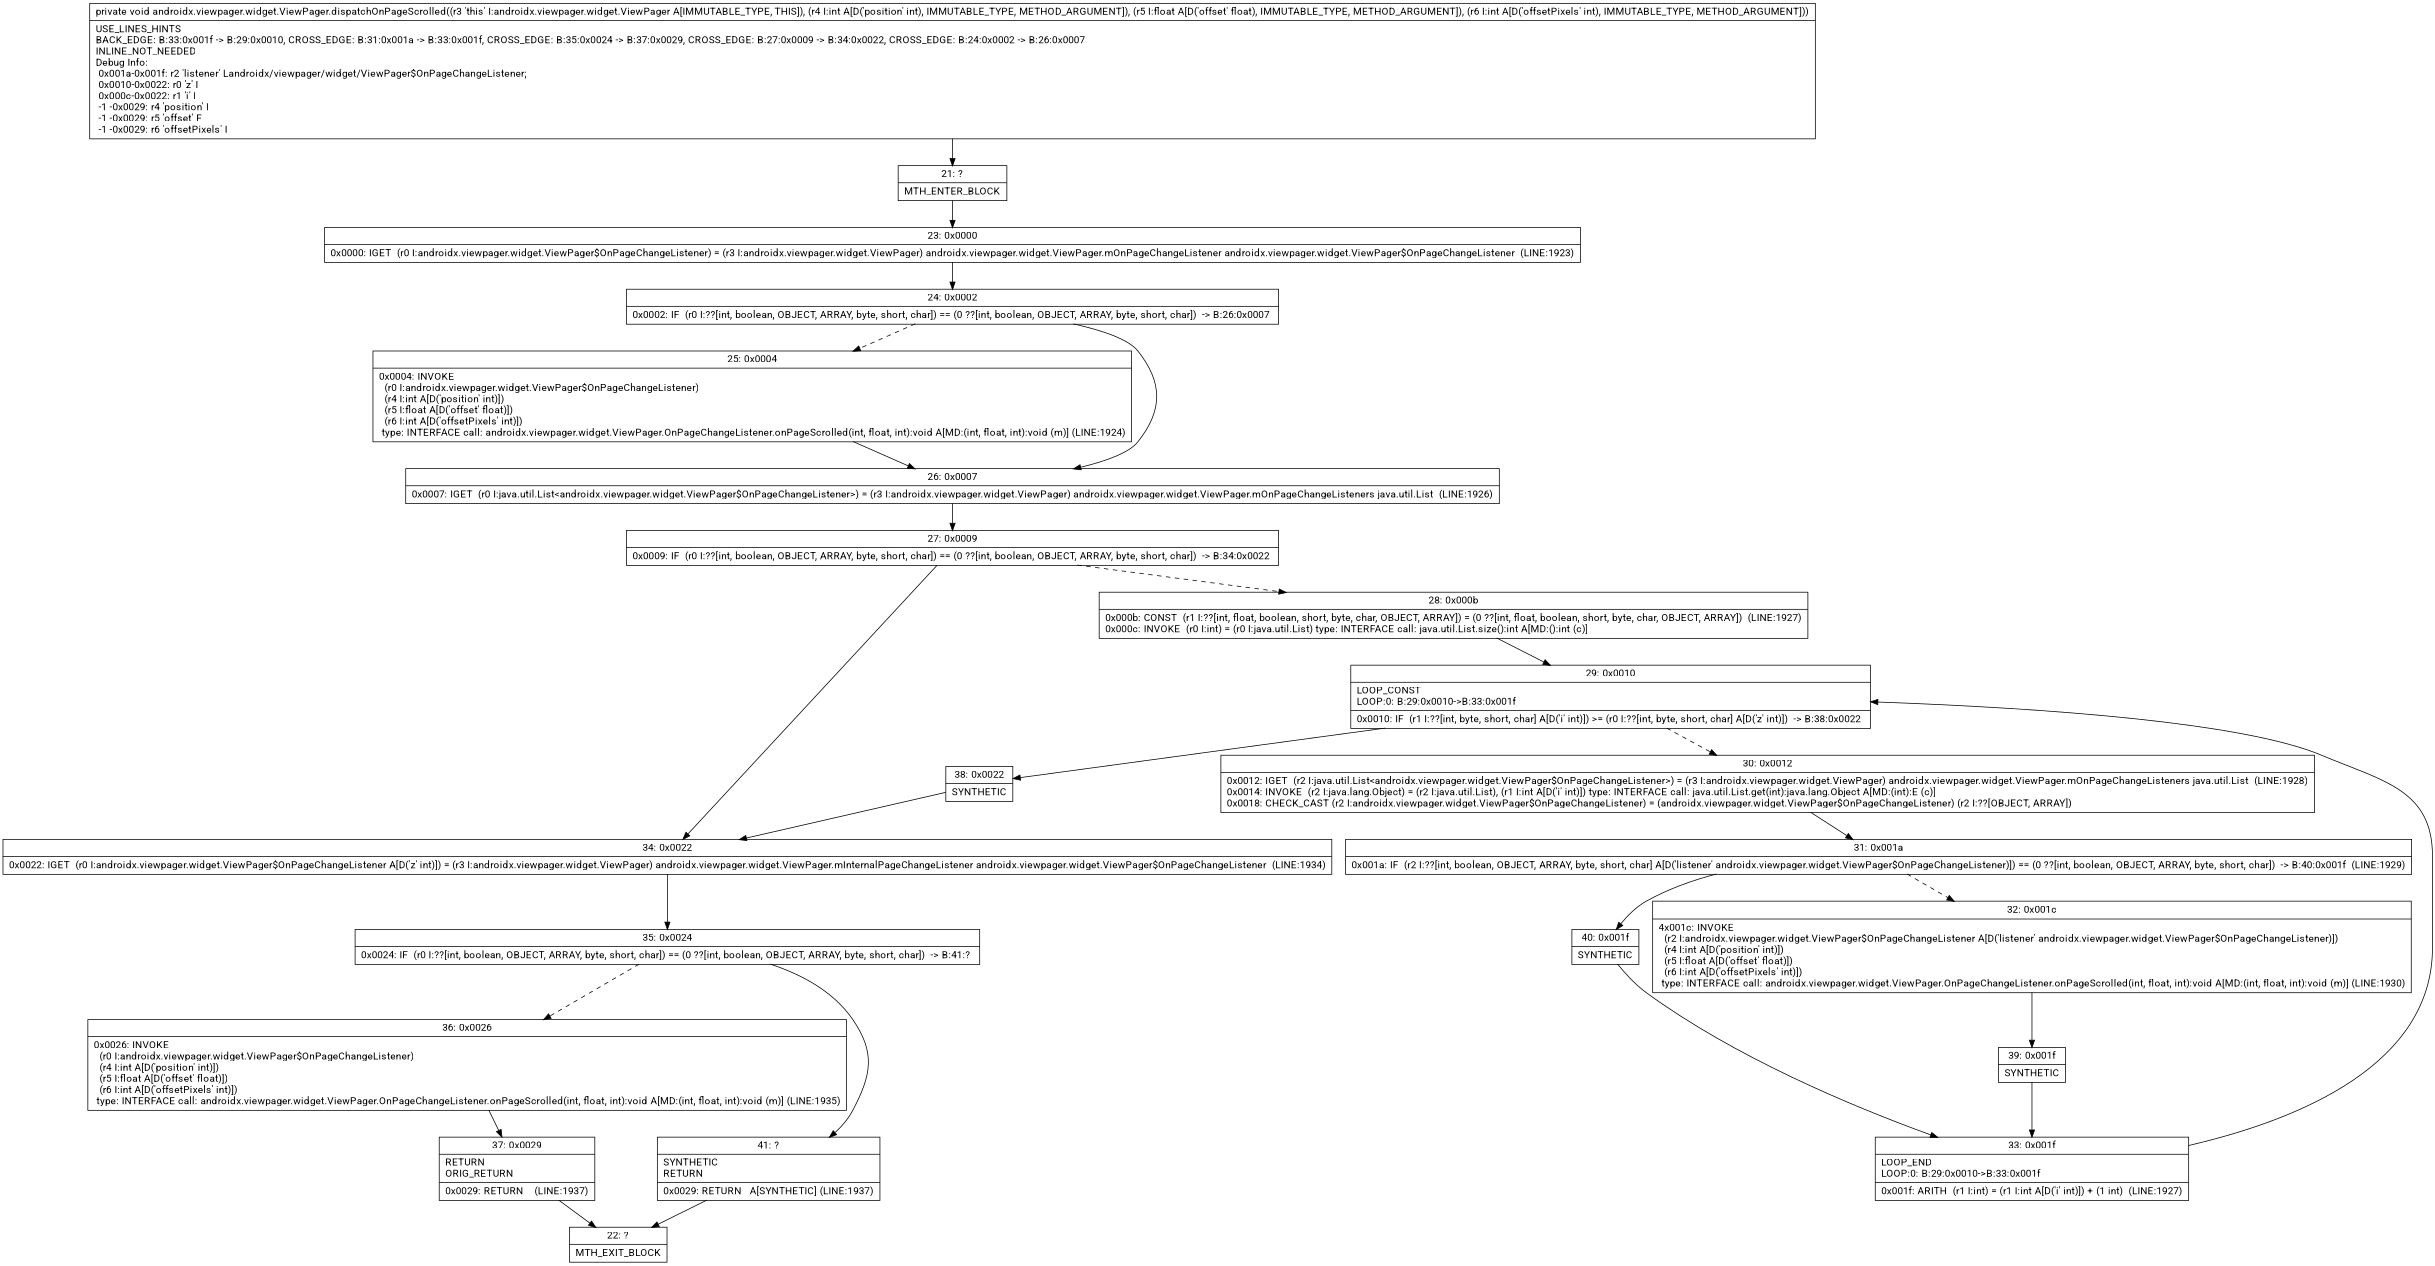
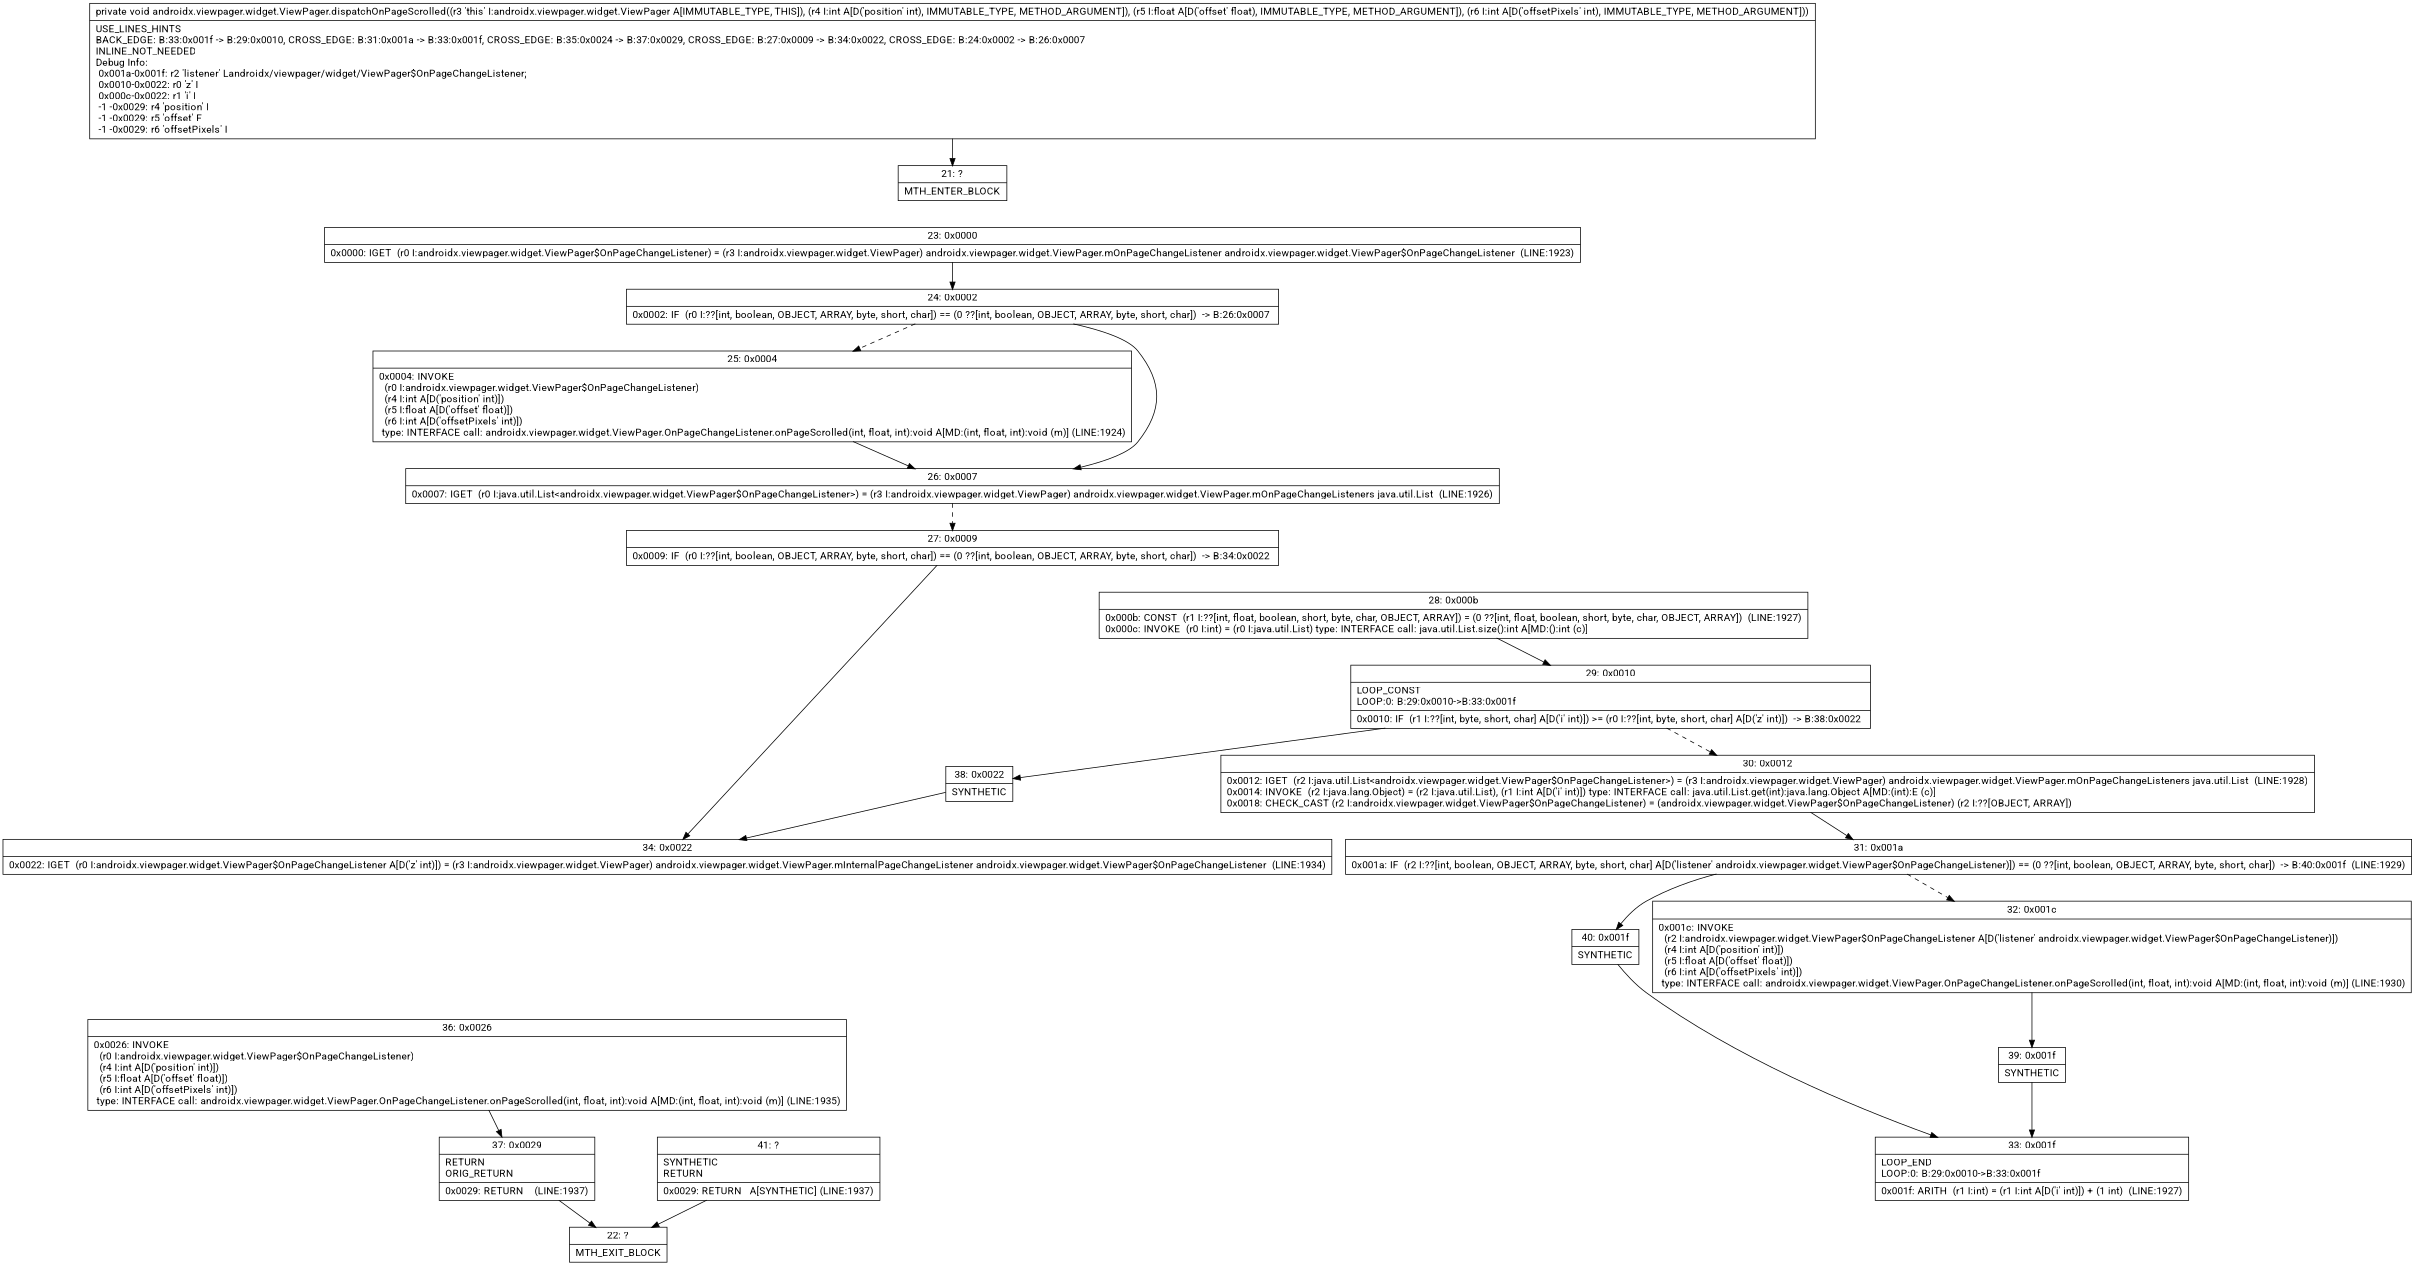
  digraph {
    fontname=Roboto
    node [fontname=Roboto shape=record]
    edge [fontname=Roboto]
    n1 [label="{21\:\ ?|MTH_ENTER_BLOCK\l}"]
    n2 [label="{23\:\ 0x0000|0x0000: IGET  (r0 I:androidx.viewpager.widget.ViewPager$OnPageChangeListener) = (r3 I:androidx.viewpager.widget.ViewPager) androidx.viewpager.widget.ViewPager.mOnPageChangeListener androidx.viewpager.widget.ViewPager$OnPageChangeListener  (LINE:1923)\l}"]
    n3 [label="{24\:\ 0x0002|0x0002: IF  (r0 I:??[int, boolean, OBJECT, ARRAY, byte, short, char]) == (0 ??[int, boolean, OBJECT, ARRAY, byte, short, char])  \-\> B:26:0x0007 \l}"]
    n4 [label="{25\:\ 0x0004|0x0004: INVOKE  \l  (r0 I:androidx.viewpager.widget.ViewPager$OnPageChangeListener)\l  (r4 I:int A[D('position' int)])\l  (r5 I:float A[D('offset' float)])\l  (r6 I:int A[D('offsetPixels' int)])\l type: INTERFACE call: androidx.viewpager.widget.ViewPager.OnPageChangeListener.onPageScrolled(int, float, int):void A[MD:(int, float, int):void (m)] (LINE:1924)\l}"]
    n5 [label="{26\:\ 0x0007|0x0007: IGET  (r0 I:java.util.List\<androidx.viewpager.widget.ViewPager$OnPageChangeListener\>) = (r3 I:androidx.viewpager.widget.ViewPager) androidx.viewpager.widget.ViewPager.mOnPageChangeListeners java.util.List  (LINE:1926)\l}"]
    n6 [label="{27\:\ 0x0009|0x0009: IF  (r0 I:??[int, boolean, OBJECT, ARRAY, byte, short, char]) == (0 ??[int, boolean, OBJECT, ARRAY, byte, short, char])  \-\> B:34:0x0022 \l}"]
    n7 [label="{28\:\ 0x000b|0x000b: CONST  (r1 I:??[int, float, boolean, short, byte, char, OBJECT, ARRAY]) = (0 ??[int, float, boolean, short, byte, char, OBJECT, ARRAY])  (LINE:1927)\l0x000c: INVOKE  (r0 I:int) = (r0 I:java.util.List) type: INTERFACE call: java.util.List.size():int A[MD:():int (c)]\l}"]
    n8 [label="{34\:\ 0x0022|0x0022: IGET  (r0 I:androidx.viewpager.widget.ViewPager$OnPageChangeListener A[D('z' int)]) = (r3 I:androidx.viewpager.widget.ViewPager) androidx.viewpager.widget.ViewPager.mInternalPageChangeListener androidx.viewpager.widget.ViewPager$OnPageChangeListener  (LINE:1934)\l}"]
    n9 [label="{29\:\ 0x0010|LOOP_CONST\lLOOP:0: B:29:0x0010\-\>B:33:0x001f\l|0x0010: IF  (r1 I:??[int, byte, short, char] A[D('i' int)]) \>= (r0 I:??[int, byte, short, char] A[D('z' int)])  \-\> B:38:0x0022 \l}"]
-   n10 [label="{35\:\ 0x0024|0x0024: IF  (r0 I:??[int, boolean, OBJECT, ARRAY, byte, short, char]) == (0 ??[int, boolean, OBJECT, ARRAY, byte, short, char])  \-\> B:41:? \l}"]
    n11 [label="{30\:\ 0x0012|0x0012: IGET  (r2 I:java.util.List\<androidx.viewpager.widget.ViewPager$OnPageChangeListener\>) = (r3 I:androidx.viewpager.widget.ViewPager) androidx.viewpager.widget.ViewPager.mOnPageChangeListeners java.util.List  (LINE:1928)\l0x0014: INVOKE  (r2 I:java.lang.Object) = (r2 I:java.util.List), (r1 I:int A[D('i' int)]) type: INTERFACE call: java.util.List.get(int):java.lang.Object A[MD:(int):E (c)]\l0x0018: CHECK_CAST (r2 I:androidx.viewpager.widget.ViewPager$OnPageChangeListener) = (androidx.viewpager.widget.ViewPager$OnPageChangeListener) (r2 I:??[OBJECT, ARRAY]) \l}"]
    n12 [label="{38\:\ 0x0022|SYNTHETIC\l}"]
    n13 [label="{31\:\ 0x001a|0x001a: IF  (r2 I:??[int, boolean, OBJECT, ARRAY, byte, short, char] A[D('listener' androidx.viewpager.widget.ViewPager$OnPageChangeListener)]) == (0 ??[int, boolean, OBJECT, ARRAY, byte, short, char])  \-\> B:40:0x001f  (LINE:1929)\l}"]
-   n14 [label="{32\:\ 0x001c|4x001c: INVOKE  \l  (r2 I:androidx.viewpager.widget.ViewPager$OnPageChangeListener A[D('listener' androidx.viewpager.widget.ViewPager$OnPageChangeListener)])\l  (r4 I:int A[D('position' int)])\l  (r5 I:float A[D('offset' float)])\l  (r6 I:int A[D('offsetPixels' int)])\l type: INTERFACE call: androidx.viewpager.widget.ViewPager.OnPageChangeListener.onPageScrolled(int, float, int):void A[MD:(int, float, int):void (m)] (LINE:1930)\l}"]
+   n14 [label="{32\:\ 0x001c|0x001c: INVOKE  \l  (r2 I:androidx.viewpager.widget.ViewPager$OnPageChangeListener A[D('listener' androidx.viewpager.widget.ViewPager$OnPageChangeListener)])\l  (r4 I:int A[D('position' int)])\l  (r5 I:float A[D('offset' float)])\l  (r6 I:int A[D('offsetPixels' int)])\l type: INTERFACE call: androidx.viewpager.widget.ViewPager.OnPageChangeListener.onPageScrolled(int, float, int):void A[MD:(int, float, int):void (m)] (LINE:1930)\l}"]
    n15 [label="{40\:\ 0x001f|SYNTHETIC\l}"]
    n16 [label="{39\:\ 0x001f|SYNTHETIC\l}"]
    n17 [label="{33\:\ 0x001f|LOOP_END\lLOOP:0: B:29:0x0010\-\>B:33:0x001f\l|0x001f: ARITH  (r1 I:int) = (r1 I:int A[D('i' int)]) + (1 int)  (LINE:1927)\l}"]
    n18 [label="{36\:\ 0x0026|0x0026: INVOKE  \l  (r0 I:androidx.viewpager.widget.ViewPager$OnPageChangeListener)\l  (r4 I:int A[D('position' int)])\l  (r5 I:float A[D('offset' float)])\l  (r6 I:int A[D('offsetPixels' int)])\l type: INTERFACE call: androidx.viewpager.widget.ViewPager.OnPageChangeListener.onPageScrolled(int, float, int):void A[MD:(int, float, int):void (m)] (LINE:1935)\l}"]
    n19 [label="{41\:\ ?|SYNTHETIC\lRETURN\l|0x0029: RETURN   A[SYNTHETIC] (LINE:1937)\l}"]
    n20 [label="{37\:\ 0x0029|RETURN\lORIG_RETURN\l|0x0029: RETURN    (LINE:1937)\l}"]
    n21 [label="{22\:\ ?|MTH_EXIT_BLOCK\l}"]
    n22 [label="{private void androidx.viewpager.widget.ViewPager.dispatchOnPageScrolled((r3 'this' I:androidx.viewpager.widget.ViewPager A[IMMUTABLE_TYPE, THIS]), (r4 I:int A[D('position' int), IMMUTABLE_TYPE, METHOD_ARGUMENT]), (r5 I:float A[D('offset' float), IMMUTABLE_TYPE, METHOD_ARGUMENT]), (r6 I:int A[D('offsetPixels' int), IMMUTABLE_TYPE, METHOD_ARGUMENT]))  | USE_LINES_HINTS\lBACK_EDGE: B:33:0x001f \-\> B:29:0x0010, CROSS_EDGE: B:31:0x001a \-\> B:33:0x001f, CROSS_EDGE: B:35:0x0024 \-\> B:37:0x0029, CROSS_EDGE: B:27:0x0009 \-\> B:34:0x0022, CROSS_EDGE: B:24:0x0002 \-\> B:26:0x0007\lINLINE_NOT_NEEDED\lDebug Info:\l  0x001a\-0x001f: r2 'listener' Landroidx\/viewpager\/widget\/ViewPager$OnPageChangeListener;\l  0x0010\-0x0022: r0 'z' I\l  0x000c\-0x0022: r1 'i' I\l  \-1 \-0x0029: r4 'position' I\l  \-1 \-0x0029: r5 'offset' F\l  \-1 \-0x0029: r6 'offsetPixels' I\l}"]
-   n1 -> n2
    n2 -> n3
    n3 -> n4 [style=dashed]
    n3 -> n5
    n4 -> n5
-   n5 -> n6
-   n6 -> n7 [style=dashed]
+   n5 -> n6 [style=dashed]
    n6 -> n8
    n7 -> n9
-   n8 -> n10
    n9 -> n11 [style=dashed]
    n9 -> n12
-   n10 -> n18 [style=dashed]
-   n10 -> n19
    n11 -> n13
    n12 -> n8
    n13 -> n14 [style=dashed]
    n13 -> n15
    n14 -> n16
    n15 -> n17
    n16 -> n17
-   n17 -> n9
    n18 -> n20
    n19 -> n21
    n20 -> n21
    n22 -> n1
  }
